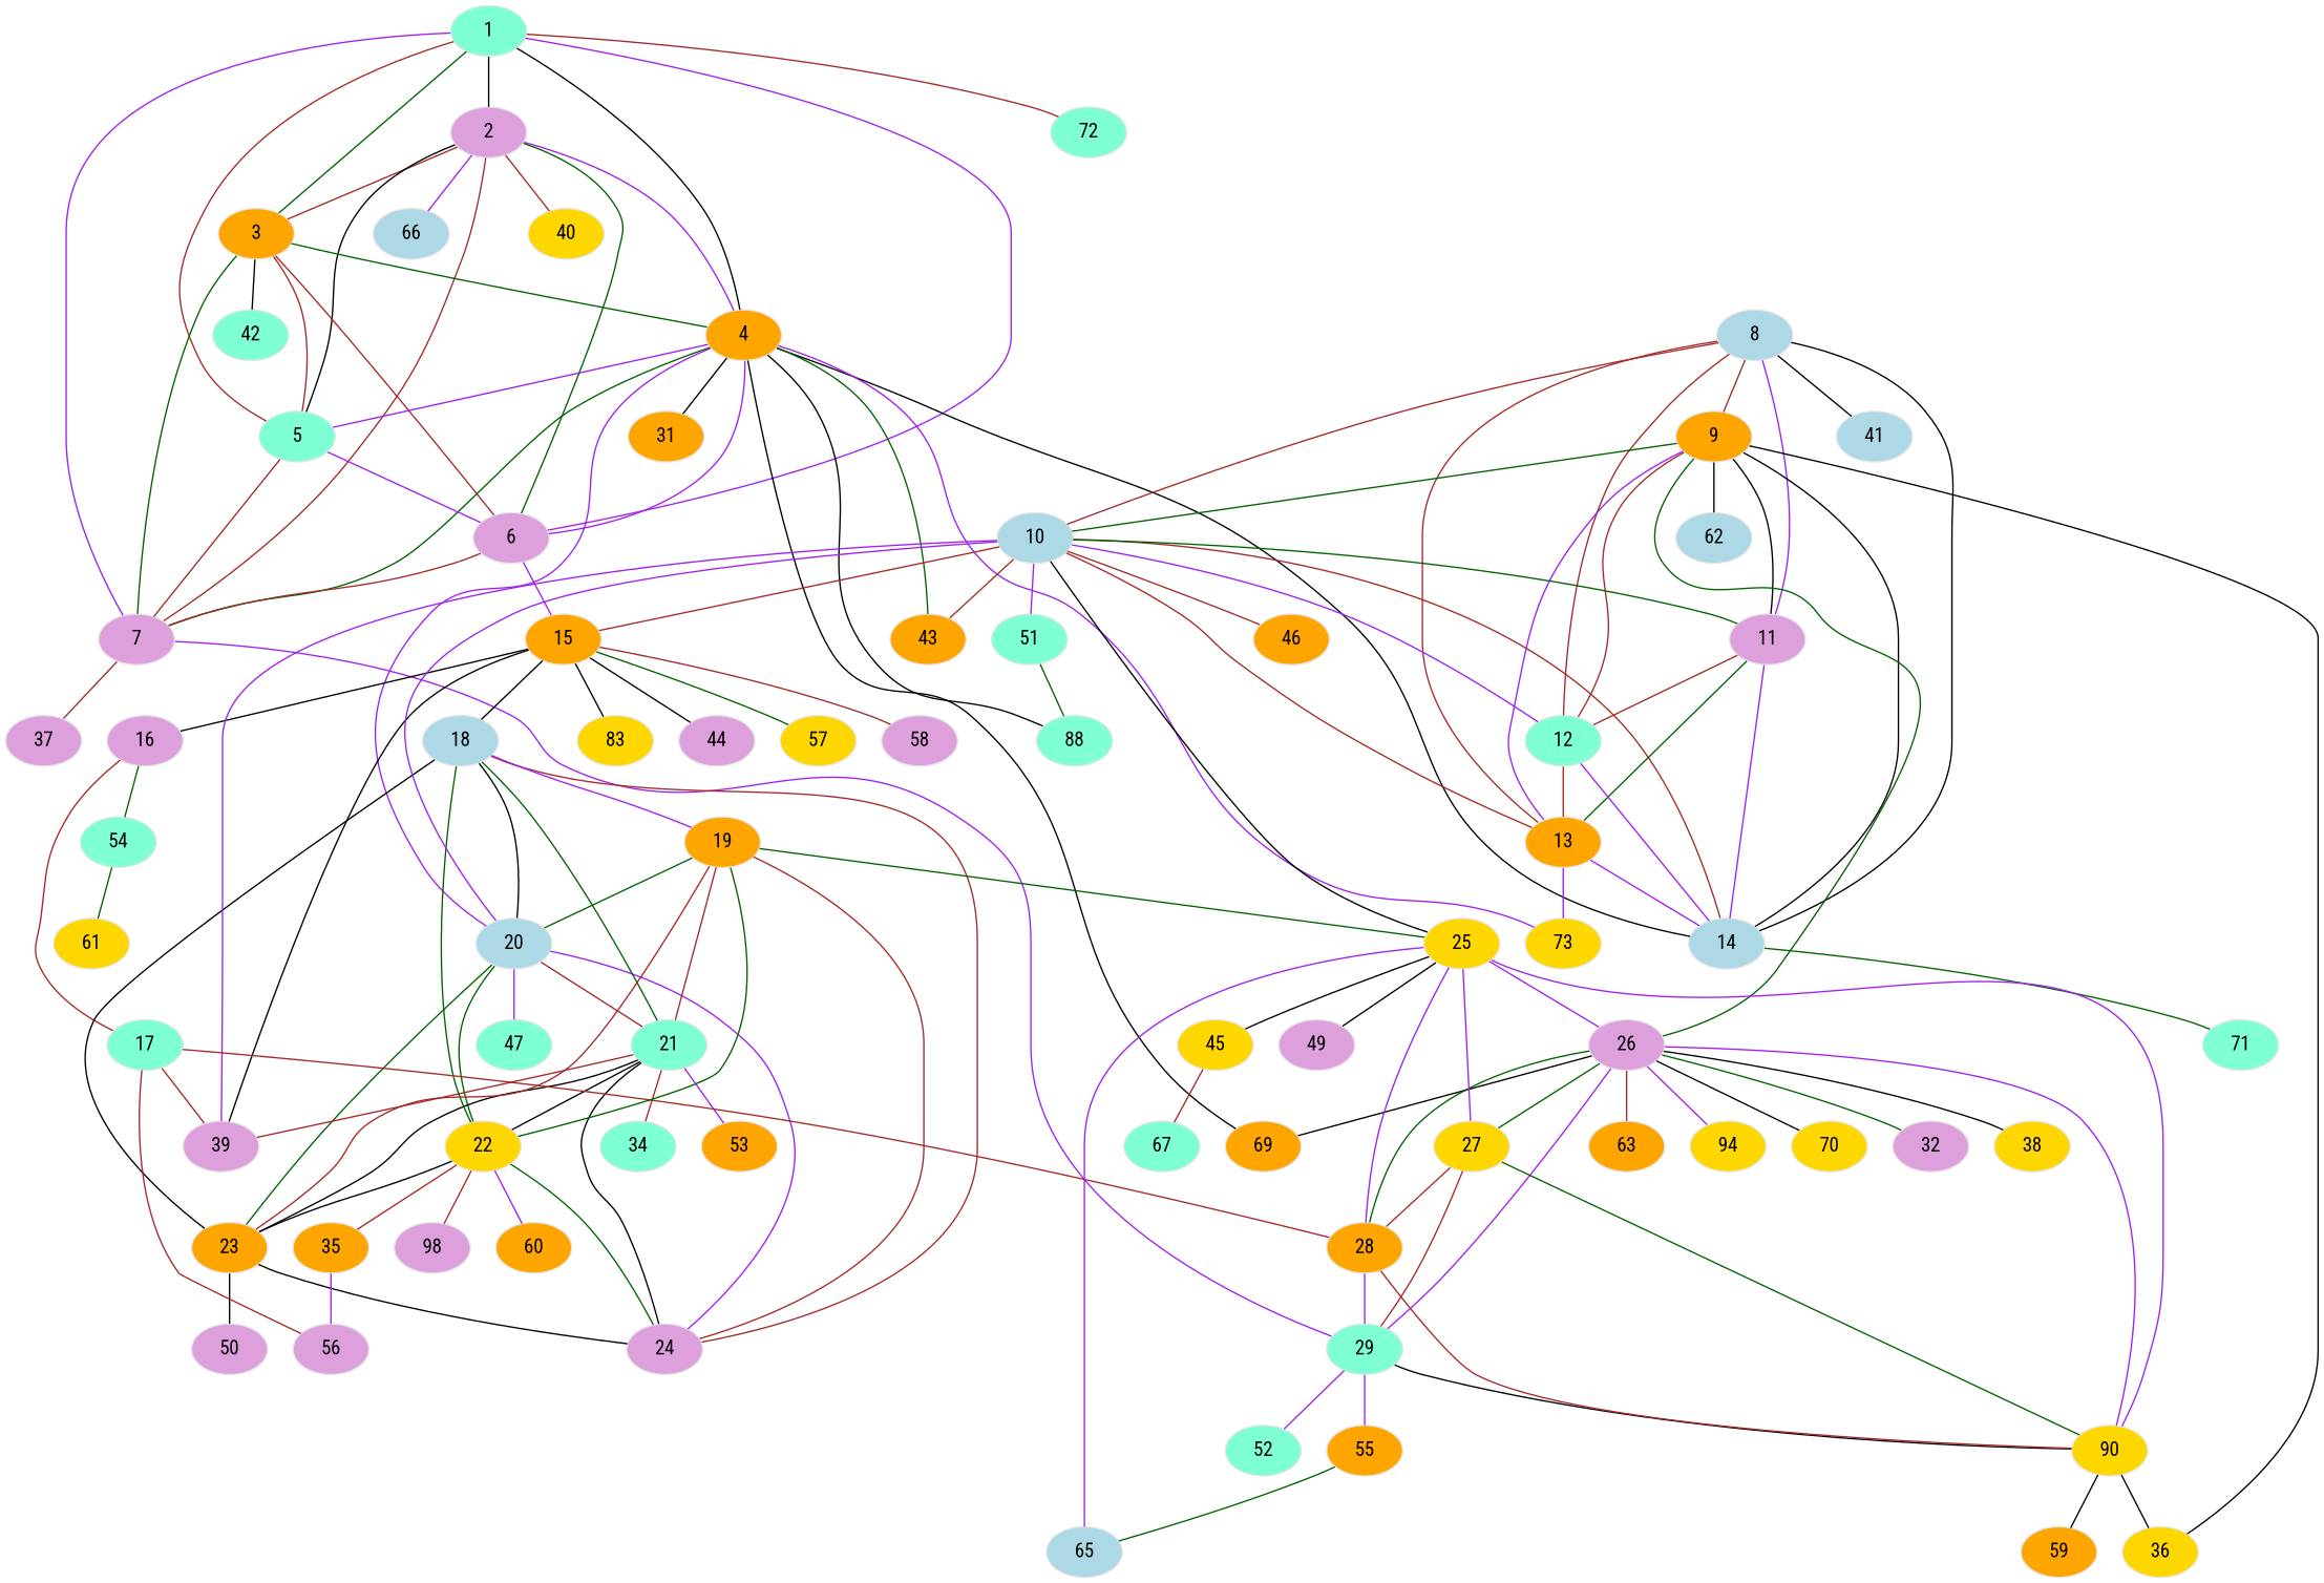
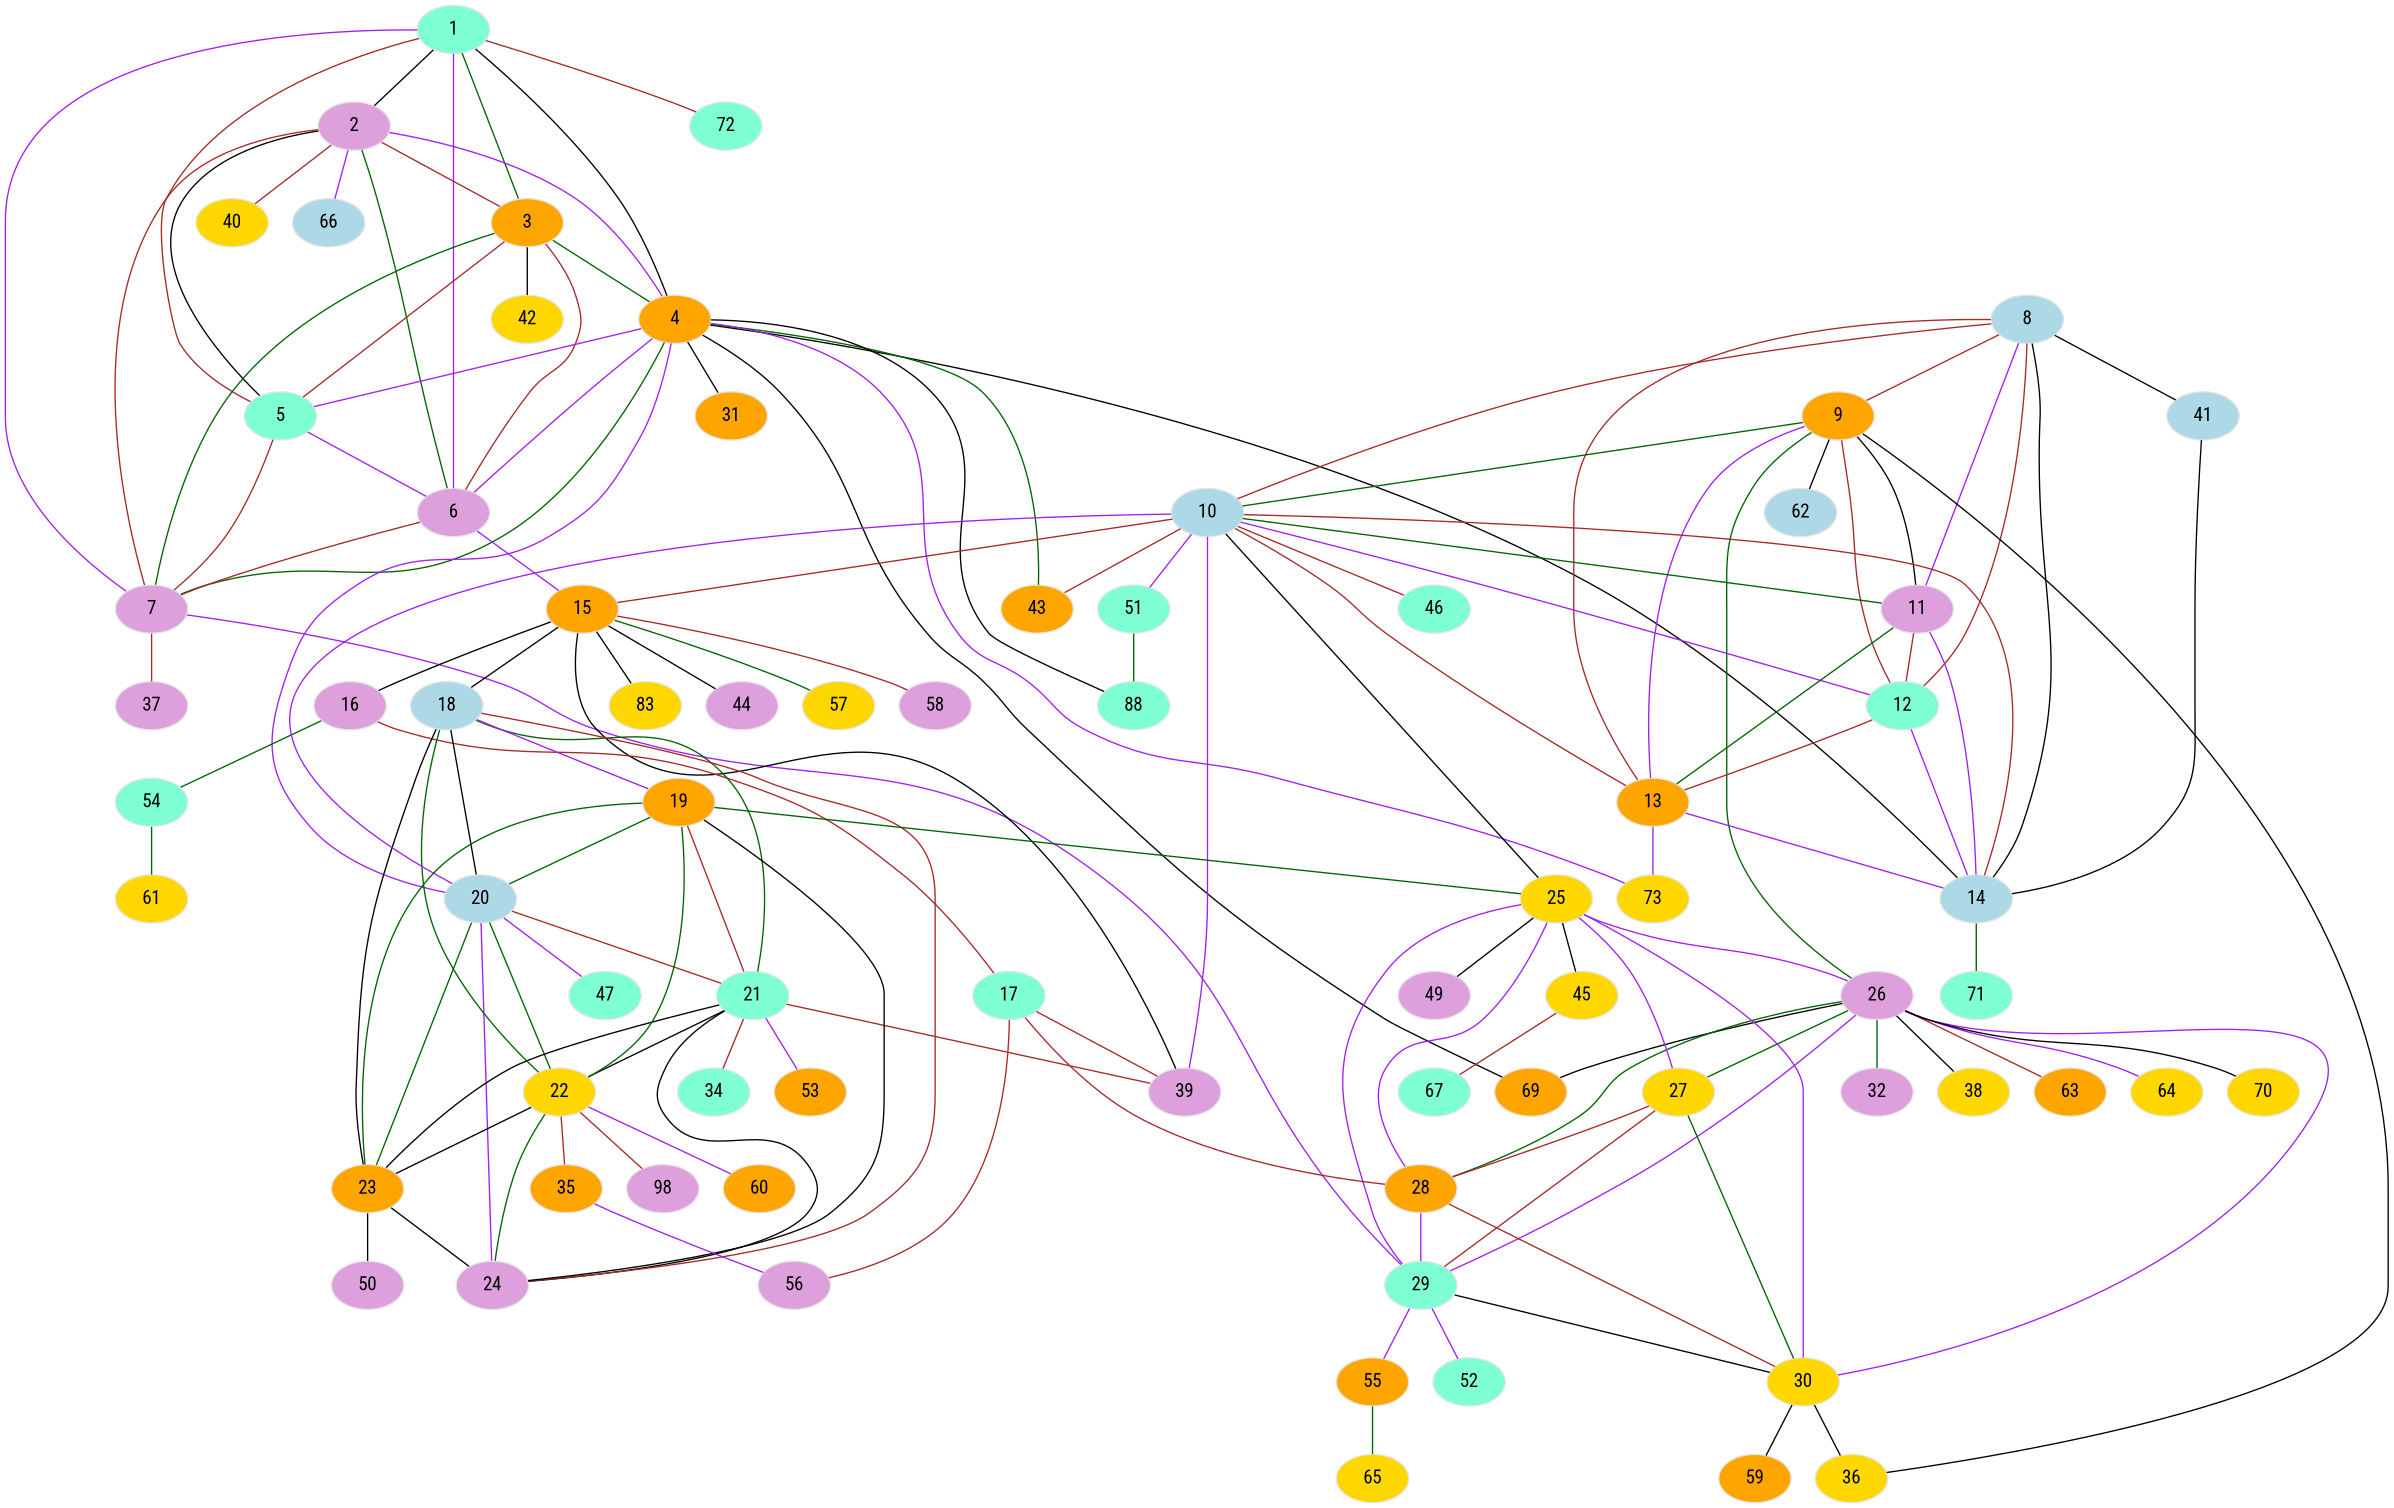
  graph {
    fontname="Roboto Condensed"
    node [color=gray90 fillcolor=orange fontname="Roboto Condensed" style=filled]
    edge [color=brown fontname="Roboto Condensed" weight=1.0]
    1 [fillcolor=aquamarine]
    2 [fillcolor=plum]
    3
    4
    5 [fillcolor=aquamarine]
    6 [fillcolor=plum]
    7 [fillcolor=plum]
    72 [fillcolor=aquamarine]
    40 [fillcolor=gold]
    66 [fillcolor=lightblue]
-   42 [fillcolor=aquamarine]
+   42 [fillcolor=gold]
    14 [fillcolor=lightblue]
    20 [fillcolor=lightblue]
    31
    43
    n16 [fillcolor=aquamarine label=88]
    69
    73 [fillcolor=gold]
    15
    29 [fillcolor=aquamarine]
    37 [fillcolor=plum]
    71 [fillcolor=aquamarine]
    21 [fillcolor=aquamarine]
    22 [fillcolor=gold]
    23
    24 [fillcolor=plum]
    47 [fillcolor=aquamarine]
    39 [fillcolor=plum]
    16 [fillcolor=plum]
    18 [fillcolor=lightblue]
    n31 [fillcolor=gold label=83]
    44 [fillcolor=plum]
    57 [fillcolor=gold]
    58 [fillcolor=plum]
-   30 [fillcolor=gold label=90]
+   30 [fillcolor=gold]
    52 [fillcolor=aquamarine]
    55
    8 [fillcolor=lightblue]
    9
    10 [fillcolor=lightblue]
    11 [fillcolor=plum]
    12 [fillcolor=aquamarine]
    13
    41 [fillcolor=lightblue]
    26 [fillcolor=plum]
    36 [fillcolor=gold]
    62 [fillcolor=lightblue]
    25 [fillcolor=gold]
-   46
+   46 [fillcolor=aquamarine]
    51 [fillcolor=aquamarine]
    28
    27 [fillcolor=gold]
    32 [fillcolor=plum]
    38 [fillcolor=gold]
    63
-   64 [fillcolor=gold label=94]
+   64 [fillcolor=gold]
    70 [fillcolor=gold]
    45 [fillcolor=gold]
    49 [fillcolor=plum]
    17 [fillcolor=aquamarine]
    54 [fillcolor=aquamarine]
    56 [fillcolor=plum]
    19
    61 [fillcolor=gold]
    34 [fillcolor=aquamarine]
    53
    35
    n68 [fillcolor=plum label=98]
    60
    50 [fillcolor=plum]
    59
    67 [fillcolor=aquamarine]
-   65 [fillcolor=lightblue]
+   65 [fillcolor=gold]
    1 -- 2 [color=black]
    1 -- 3 [color=darkgreen]
    1 -- 4 [color=black]
    1 -- 5
    1 -- 6 [color=purple]
    1 -- 7 [color=purple]
    1 -- 72
    2 -- 3
    2 -- 4 [color=purple]
    2 -- 5 [color=black]
    2 -- 6 [color=darkgreen]
    2 -- 7
    2 -- 40
    2 -- 66 [color=purple]
    3 -- 4 [color=darkgreen]
    3 -- 5
    3 -- 6
    3 -- 7 [color=darkgreen]
    3 -- 42 [color=black]
    4 -- 5 [color=purple]
    4 -- 6 [color=purple]
    4 -- 7 [color=darkgreen]
    4 -- 14 [color=black]
    4 -- 20 [color=purple]
    4 -- 31 [color=black]
    4 -- 43 [color=darkgreen]
    4 -- n16 [color=black]
    4 -- 69 [color=black]
    4 -- 73 [color=purple]
    5 -- 6 [color=purple]
    5 -- 7
    6 -- 7
    6 -- 15 [color=purple]
    7 -- 29 [color=purple]
    7 -- 37 [weight=3.0]
    14 -- 71 [color=darkgreen]
    20 -- 21
    20 -- 22 [color=darkgreen]
    20 -- 23 [color=darkgreen]
    20 -- 24 [color=purple]
    20 -- 47 [color=purple]
    15 -- 39 [color=black]
    15 -- 16 [color=black weight=5.0]
    15 -- 18 [color=black]
    15 -- n31 [color=black weight=4.0]
    15 -- 44 [color=black]
    15 -- 57 [color=darkgreen]
    15 -- 58
    29 -- 30 [color=black]
    29 -- 52 [color=purple]
    29 -- 55 [color=purple]
    21 -- 22 [color=black]
    21 -- 23 [color=black]
    21 -- 24 [color=black]
    21 -- 39
    21 -- 34 [weight=2.0]
    21 -- 53 [color=purple]
    22 -- 23 [color=black]
    22 -- 24 [color=darkgreen weight=2.0]
    22 -- 35
    22 -- n68
    22 -- 60 [color=purple]
    23 -- 24 [color=black]
    23 -- 50 [color=black]
    16 -- 17
    16 -- 54 [color=darkgreen]
    18 -- 20 [color=black]
    18 -- 21 [color=darkgreen]
    18 -- 22 [color=darkgreen]
    18 -- 23 [color=black]
    18 -- 24
    18 -- 19 [color=purple]
    30 -- 36 [color=black weight=2.0]
    30 -- 59 [color=black]
    55 -- 65 [color=darkgreen]
    8 -- 14 [color=black]
    8 -- 9
    8 -- 10
    8 -- 11 [color=purple]
    8 -- 12
    8 -- 13
    8 -- 41 [color=black weight=2.0]
-   9 -- 14 [color=black]
+   41 -- 14 [color=black]
    9 -- 10 [color=darkgreen]
    9 -- 11 [color=black]
    9 -- 12
    9 -- 13 [color=purple]
    9 -- 26 [color=darkgreen]
    9 -- 36 [color=black]
    9 -- 62 [color=black]
    10 -- 14
    10 -- 20 [color=purple]
    10 -- 43
    10 -- 15
    10 -- 39 [color=purple weight=8.0]
    10 -- 11 [color=darkgreen]
    10 -- 12 [color=purple]
    10 -- 13
    10 -- 25 [color=black]
    10 -- 46
    10 -- 51 [color=purple]
    11 -- 14 [color=purple]
    11 -- 12
    11 -- 13 [color=darkgreen weight=2.0]
    12 -- 14 [color=purple]
    12 -- 13
    13 -- 14 [color=purple]
    13 -- 73 [color=purple]
    26 -- 69 [color=black]
    26 -- 29 [color=purple]
    26 -- 30 [color=purple]
    26 -- 28 [color=darkgreen]
    26 -- 27 [color=darkgreen]
    26 -- 32 [color=darkgreen]
    26 -- 38 [color=black]
    26 -- 63
    26 -- 64 [color=purple]
    26 -- 70 [color=black]
-   25 -- 65 [color=purple weight=2.0]
+   25 -- 29 [color=purple weight=2.0]
    25 -- 30 [color=purple weight=2.0]
    25 -- 26 [color=purple weight=2.0]
    25 -- 28 [color=purple weight=2.0]
    25 -- 27 [color=purple weight=5.0]
    25 -- 45 [color=black]
    25 -- 49 [color=black]
    51 -- n16 [color=darkgreen]
    28 -- 29 [color=purple]
    28 -- 30
    27 -- 29
    27 -- 30 [color=darkgreen]
    27 -- 28
    45 -- 67
    17 -- 39
    17 -- 28
    17 -- 56
    54 -- 61 [color=darkgreen]
    19 -- 20 [color=darkgreen]
    19 -- 21
    19 -- 22 [color=darkgreen]
-   19 -- 23
-   19 -- 24
+   19 -- 23 [color=darkgreen]
+   19 -- 24 [color=black]
    19 -- 25 [color=darkgreen]
    35 -- 56 [color=purple]
  }
